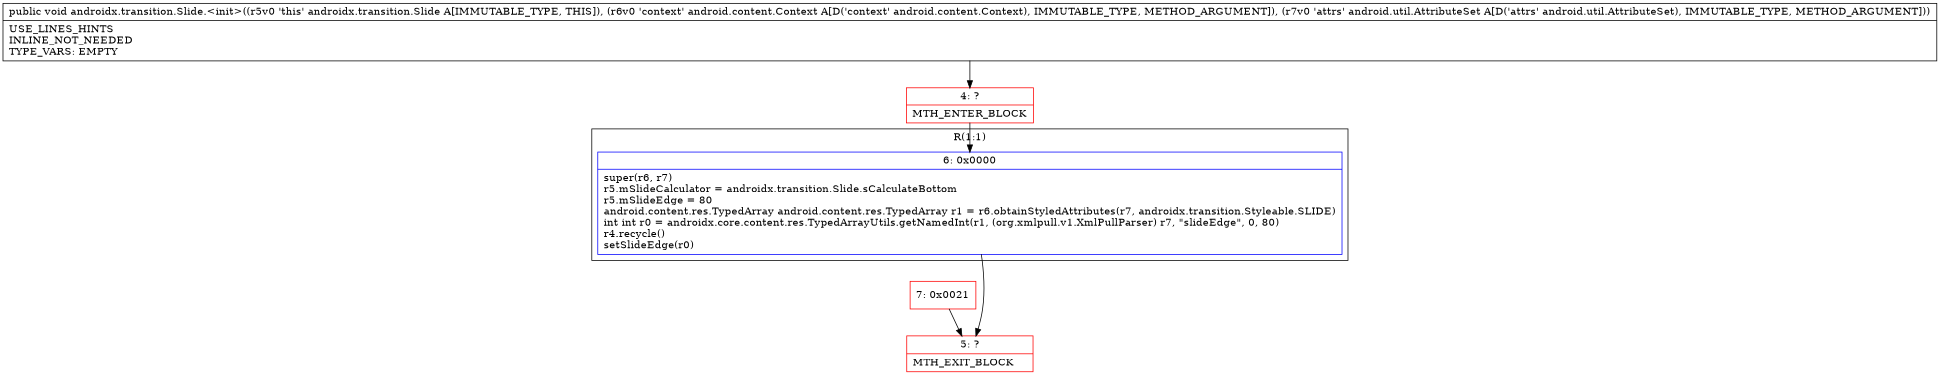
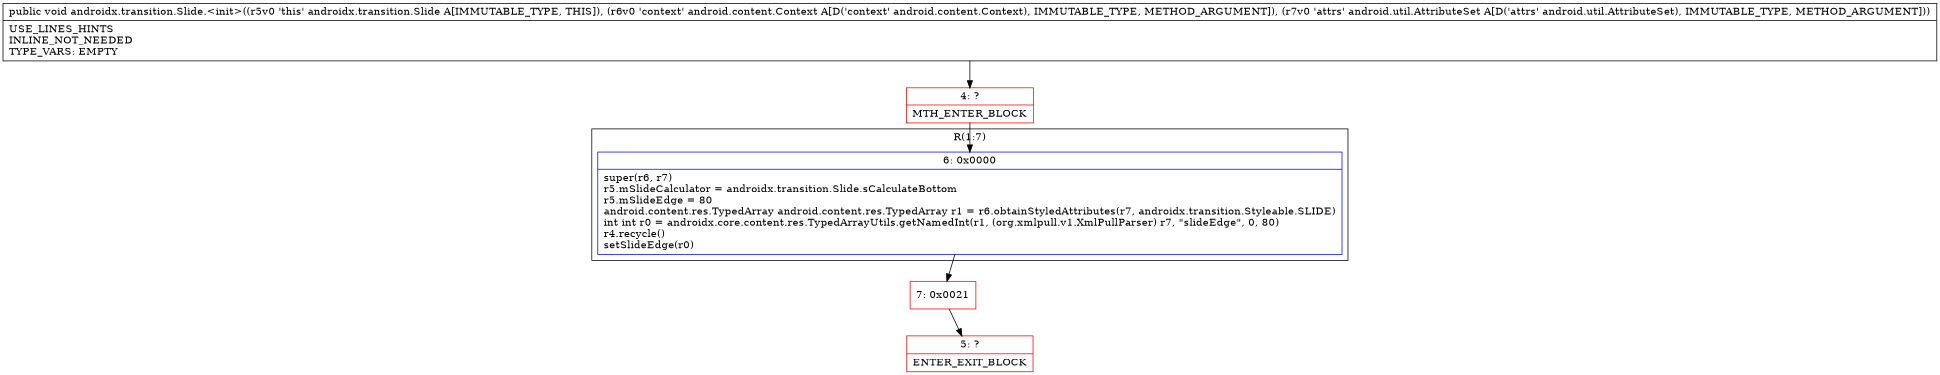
  digraph {
    node [color=red shape=record]
    n1 [color=blue label="{6\:\ 0x0000|super(r6, r7)\lr5.mSlideCalculator = androidx.transition.Slide.sCalculateBottom\lr5.mSlideEdge = 80\landroid.content.res.TypedArray android.content.res.TypedArray r1 = r6.obtainStyledAttributes(r7, androidx.transition.Styleable.SLIDE)\lint int r0 = androidx.core.content.res.TypedArrayUtils.getNamedInt(r1, (org.xmlpull.v1.XmlPullParser) r7, \"slideEdge\", 0, 80)\lr4.recycle()\lsetSlideEdge(r0)\l}"]
    n2 [label="{7\:\ 0x0021}"]
-   n3 [label="{5\:\ ?|MTH_EXIT_BLOCK\l}"]
+   n3 [label="{5\:\ ?|ENTER_EXIT_BLOCK\l}"]
    n4 [label="{4\:\ ?|MTH_ENTER_BLOCK\l}"]
    n5 [label="{public void androidx.transition.Slide.\<init\>((r5v0 'this' androidx.transition.Slide A[IMMUTABLE_TYPE, THIS]), (r6v0 'context' android.content.Context A[D('context' android.content.Context), IMMUTABLE_TYPE, METHOD_ARGUMENT]), (r7v0 'attrs' android.util.AttributeSet A[D('attrs' android.util.AttributeSet), IMMUTABLE_TYPE, METHOD_ARGUMENT]))  | USE_LINES_HINTS\lINLINE_NOT_NEEDED\lTYPE_VARS: EMPTY\l}" color=""]
    subgraph cluster_1 {
-     label="R(1:1)"
+     label="R(1:7)"
      n1
    }
-   n1 -> n3
+   n1 -> n2
    n2 -> n3
    n4 -> n1
    n5 -> n4
  }
